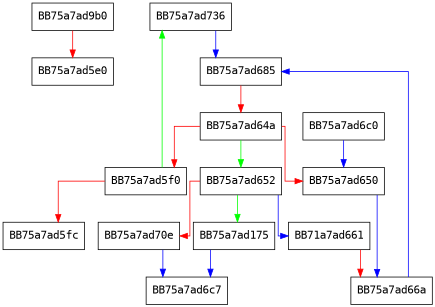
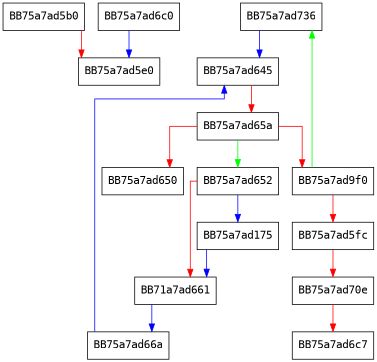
  digraph {
    fontname="DejaVu Sans Mono"
    splines=ortho
    node [fontname="DejaVu Sans Mono" shape=box]
    edge [color=red fontname="DejaVu Sans Mono"]
-   BB75a7ad5b0 [label=BB75a7ad9b0]
+   BB75a7ad5b0
    BB75a7ad5e0
    n3 [label=BB75a7ad736]
-   BB75a7ad5f0
+   BB75a7ad5f0 [label=BB75a7ad9f0]
    BB75a7ad5fc
-   BB75a7ad645 [label=BB75a7ad685]
+   BB75a7ad645
    n7 [label=BB75a7ad70e]
-   BB75a7ad64a
+   BB75a7ad64a [label=BB75a7ad65a]
    BB75a7ad6c7
    BB75a7ad6c0
    BB75a7ad652
    BB75a7ad650
    n13 [label=BB75a7ad175]
    n14 [label=BB71a7ad661]
    BB75a7ad66a
    BB75a7ad5b0 -> BB75a7ad5e0
    n3 -> BB75a7ad645 [color=blue]
    BB75a7ad5f0 -> n3 [color=green]
    BB75a7ad5f0 -> BB75a7ad5fc
-   BB75a7ad652 -> n7
+   BB75a7ad5fc -> n7
    BB75a7ad645 -> BB75a7ad64a
-   n7 -> BB75a7ad6c7 [color=blue]
+   n7 -> BB75a7ad6c7
    BB75a7ad64a -> BB75a7ad5f0
    BB75a7ad64a -> BB75a7ad652 [color=green]
    BB75a7ad64a -> BB75a7ad650
-   BB75a7ad6c0 -> BB75a7ad650 [color=blue]
-   BB75a7ad652 -> n13 [color=green]
-   BB75a7ad652 -> n14 [color=blue]
-   BB75a7ad650 -> BB75a7ad66a [color=blue]
-   n13 -> BB75a7ad6c7 [color=blue]
-   n14 -> BB75a7ad66a
+   BB75a7ad6c0 -> BB75a7ad5e0 [color=blue]
+   BB75a7ad652 -> n13 [color=blue]
+   BB75a7ad652 -> n14
+   n13 -> n14 [color=blue]
+   n14 -> BB75a7ad66a [color=blue]
    BB75a7ad66a -> BB75a7ad645 [color=blue]
  }
